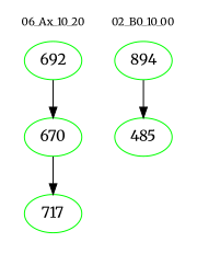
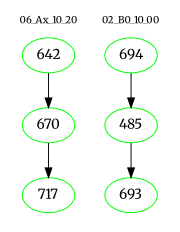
  digraph {
    fontname=Merriweather
    node [color=green fontname=Merriweather]
    edge [color=black fontname=Merriweather]
-   n1 [label=692]
+   n1 [label=642]
    n2 [label=670]
    n3 [label=717]
-   n4 [label=894]
+   n4 [label=694]
    n5 [label=485]
+   n6 [label=693]
    subgraph cluster_1 {
      color=white
      fontsize=10
      label="06_Ax_10_20"
      n1
      n2
      n3
    }
    subgraph cluster_2 {
      color=white
      fontsize=10
      label="02_B0_10_00"
      n4
      n5
+     n6
    }
    n1 -> n2
    n2 -> n3
    n4 -> n5
+   n5 -> n6
  }
